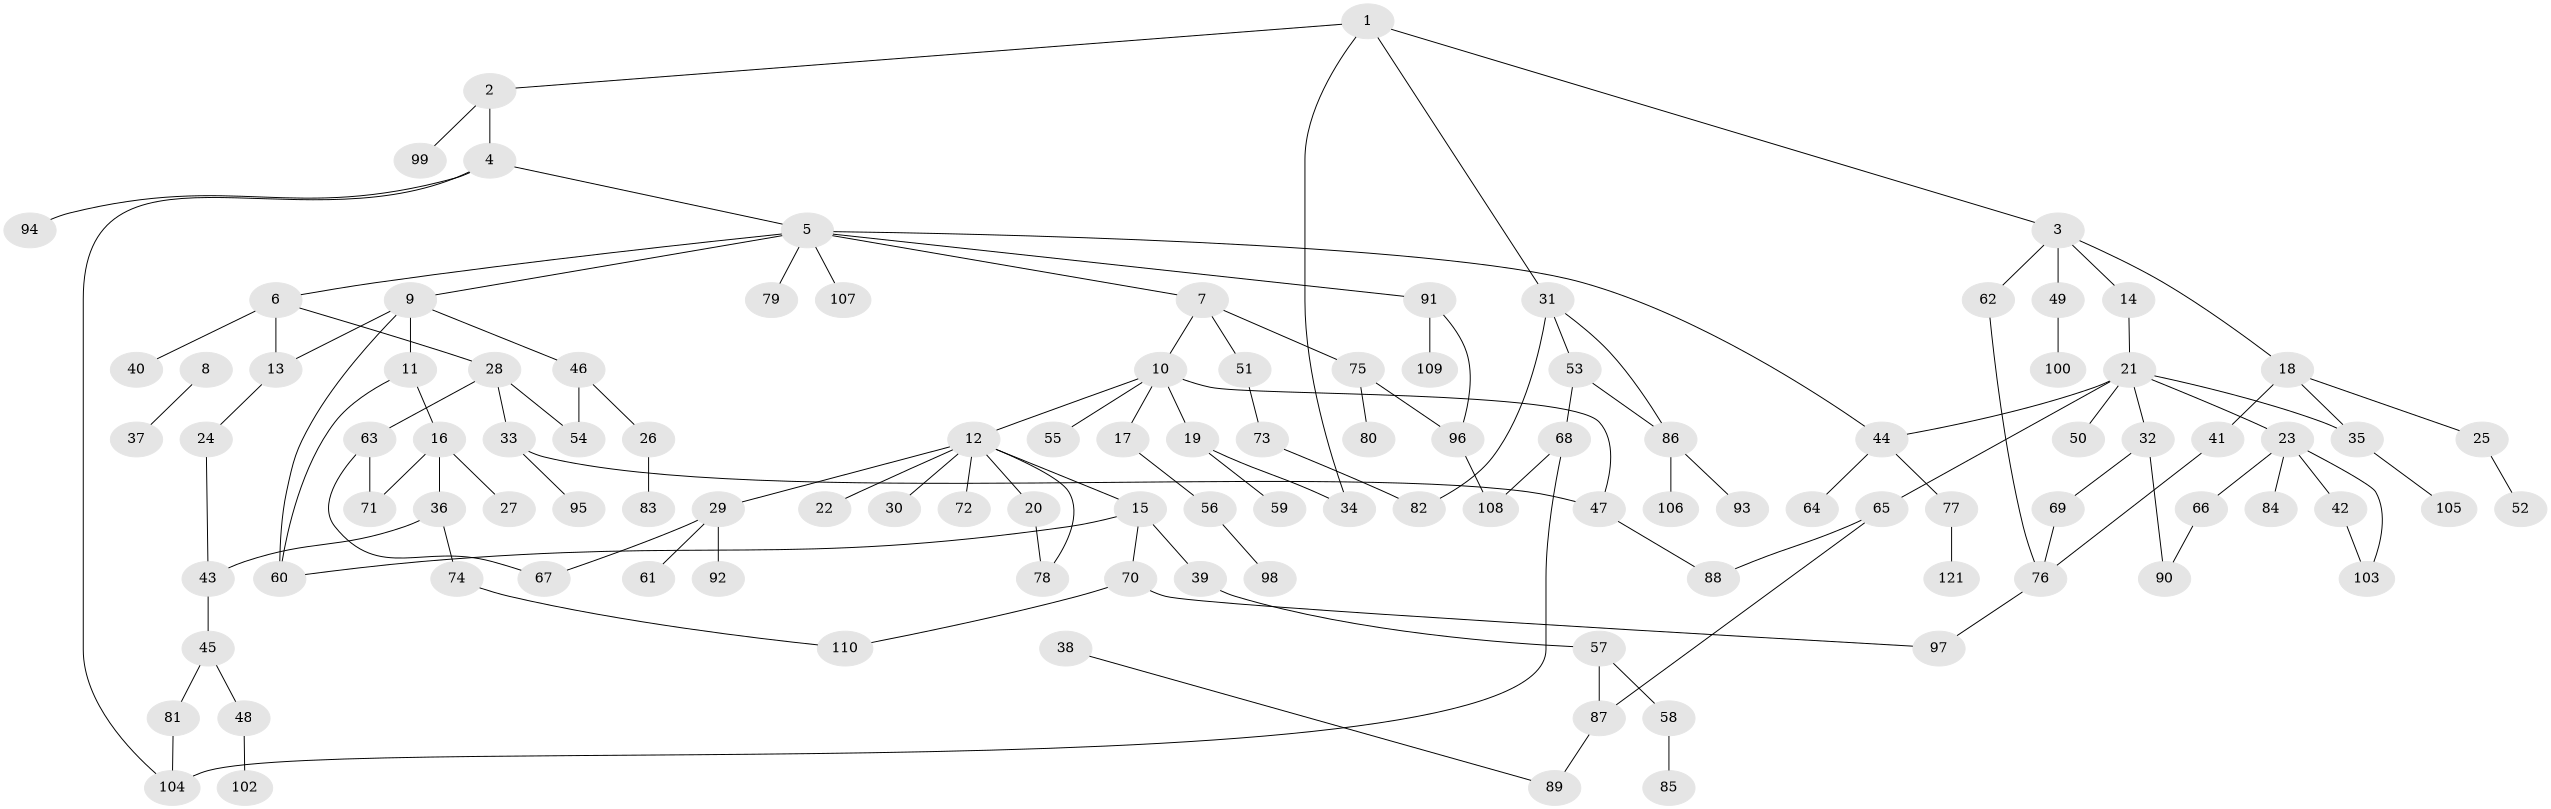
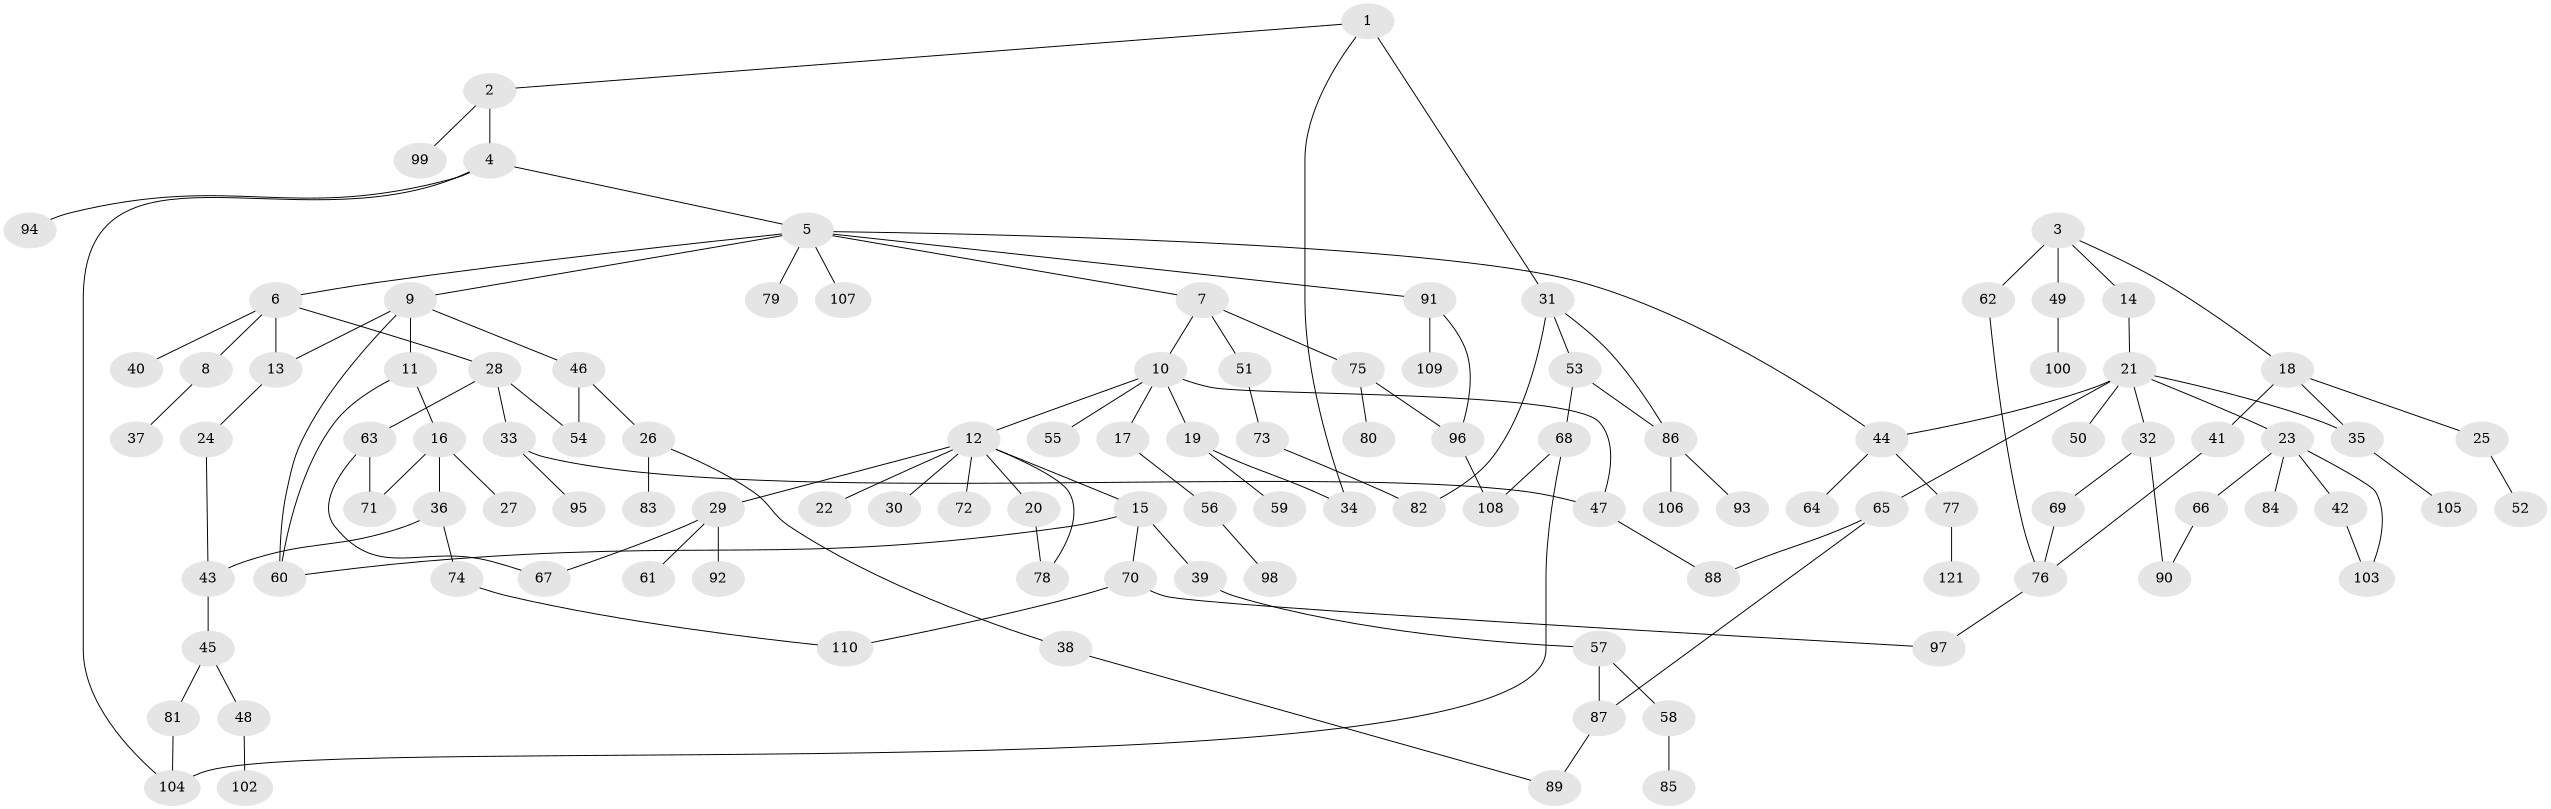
  graph {
    node [color=gray90 style=filled]
    1
    2
    3
    31
    34
    4
    99
    14
    18
    49
    62
    53
    82
    86
    5
    94
    104
    21
    25
    35
    41
    100
    76
    6
    7
    9
    44
    79
    91
    107
    8
    13
    28
    40
    10
    51
    75
    11
    46
    60
    64
    77
    96
    109
    37
    24
    33
    54
    63
    12
    17
    19
    47
    55
    73
    80
    16
    26
    38
    83
    15
    20
    22
    29
    30
    72
    78
    56
    59
    88
    27
    36
    71
    39
    70
    61
    67
    92
    43
    23
    32
    50
    65
    57
    97
    110
    74
    98
    52
    105
    42
    66
    84
    103
    69
    90
    87
    45
    89
    95
    68
    93
    106
    58
    48
    81
    n107 [label=121]
    102
    108
    85
    1 -- 2
-   1 -- 3
    1 -- 31
    1 -- 34
    2 -- 4
    2 -- 99
    3 -- 14
    3 -- 18
    3 -- 49
    3 -- 62
    31 -- 53
    31 -- 82
    31 -- 86
    4 -- 5
    4 -- 94
    4 -- 104
    14 -- 21
    18 -- 25
    18 -- 35
    18 -- 41
    49 -- 100
    62 -- 76
    53 -- 86
    53 -- 68
    86 -- 93
    86 -- 106
    5 -- 6
    5 -- 7
    5 -- 9
    5 -- 44
    5 -- 79
    5 -- 91
    5 -- 107
    21 -- 35
    21 -- 44
    21 -- 23
    21 -- 32
    21 -- 50
    21 -- 65
    25 -- 52
    35 -- 105
    41 -- 76
    76 -- 97
+   6 -- 8
    6 -- 13
    6 -- 28
    6 -- 40
    7 -- 10
    7 -- 51
    7 -- 75
    9 -- 13
    9 -- 11
    9 -- 46
    9 -- 60
    44 -- 64
    44 -- 77
    91 -- 96
    91 -- 109
    8 -- 37
    13 -- 24
    28 -- 33
    28 -- 54
    28 -- 63
    10 -- 12
    10 -- 17
    10 -- 19
    10 -- 47
    10 -- 55
    51 -- 73
    75 -- 96
    75 -- 80
    11 -- 60
    11 -- 16
    46 -- 54
    46 -- 26
    77 -- n107
    96 -- 108
    24 -- 43
    33 -- 47
    33 -- 95
    63 -- 71
    63 -- 67
    12 -- 15
    12 -- 20
    12 -- 22
    12 -- 29
    12 -- 30
    12 -- 72
    12 -- 78
    17 -- 56
    19 -- 34
    19 -- 59
    47 -- 88
    73 -- 82
    16 -- 27
    16 -- 36
    16 -- 71
+   26 -- 38
    26 -- 83
    38 -- 89
    15 -- 60
    15 -- 39
    15 -- 70
    20 -- 78
    29 -- 61
    29 -- 67
    29 -- 92
    56 -- 98
    36 -- 43
    36 -- 74
    39 -- 57
    70 -- 97
    70 -- 110
    43 -- 45
    23 -- 42
    23 -- 66
    23 -- 84
    23 -- 103
    32 -- 69
    32 -- 90
    65 -- 88
    65 -- 87
    57 -- 87
    57 -- 58
    74 -- 110
    42 -- 103
    66 -- 90
    69 -- 76
    87 -- 89
    45 -- 48
    45 -- 81
    68 -- 104
    68 -- 108
    58 -- 85
    48 -- 102
    81 -- 104
  }
